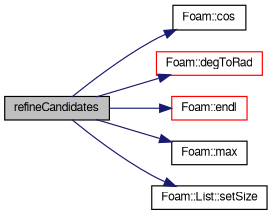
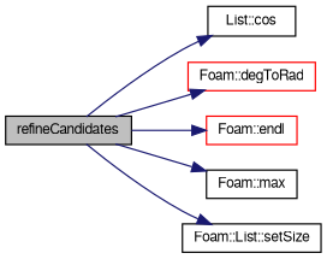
  digraph {
    rankdir=LR
    node [color=black fontname=FreeSans fontsize=10 shape=record]
    edge [color=midnightblue fontname=FreeSans fontsize=10 labelfontname=FreeSans labelfontsize=10 style=solid]
    n1 [fillcolor=grey75 fontcolor=black height=0.2 label=refineCandidates style=filled width=0.4]
-   n2 [height=0.2 label="Foam::cos" width=0.4]
+   n2 [height=0.2 label="List::cos" width=0.4]
    n3 [color=red height=0.2 label="Foam::degToRad" width=0.4]
    n4 [color=red height=0.2 label="Foam::endl" width=0.4]
    n5 [height=0.2 label="Foam::max" width=0.4]
    n6 [height=0.2 label="Foam::List::setSize" width=0.4]
    n1 -> n2
    n1 -> n3
    n1 -> n4
    n1 -> n5
    n1 -> n6
  }
